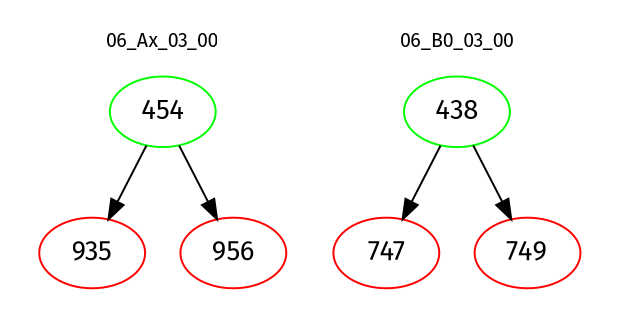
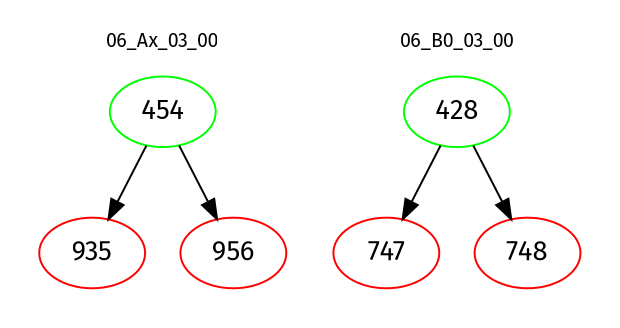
  digraph {
    fontname="Fira Sans"
    node [color=red fontname="Fira Sans"]
    edge [color=black fontname="Fira Sans"]
    n1 [color=green label=454]
    n2 [label=935]
    n3 [label=956]
-   n4 [color=green label=438]
+   n4 [color=green label=428]
    n5 [label=747]
-   n6 [label=749]
+   n6 [label=748]
    subgraph cluster_1 {
      color=white
      fontsize=10
      label="06_Ax_03_00"
      n1
      n2
      n3
    }
    subgraph cluster_2 {
      color=white
      fontsize=10
      label="06_B0_03_00"
      n4
      n5
      n6
    }
    n1 -> n2
    n1 -> n3
    n4 -> n5
    n4 -> n6
  }
